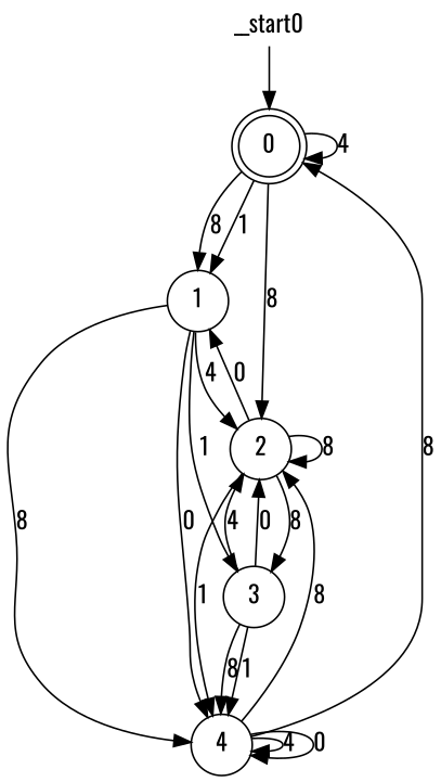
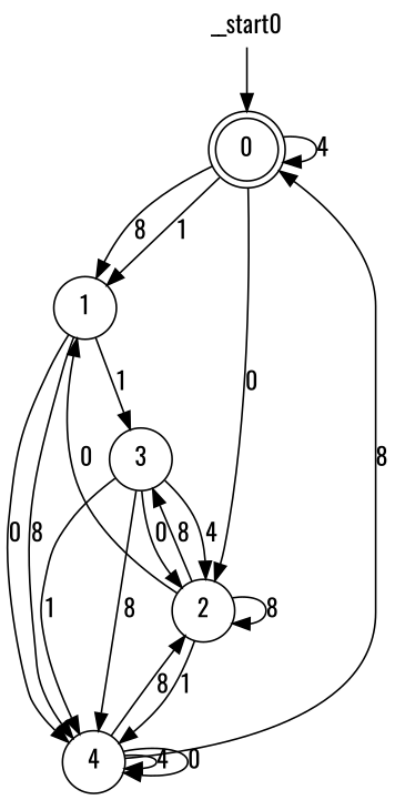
  digraph {
    fontname=Oswald
    node [fontname=Oswald shape=circle]
    edge [fontname=Oswald]
    n1 [label=0 shape=doublecircle]
    n2 [label=1]
    n3 [label=2]
    n4 [label=3]
    n5 [label=4]
    __start0 [height=0 shape=none width=0]
    n1 -> n1 [label=4]
    n1 -> n2 [label=1]
    n1 -> n2 [label=8]
-   n1 -> n3 [label=8]
-   n2 -> n3 [label=4]
+   n1 -> n3 [label=0]
    n2 -> n4 [label=1]
    n2 -> n5 [label=8]
    n2 -> n5 [label=0]
    n3 -> n2 [label=0]
    n3 -> n3 [label=8]
    n3 -> n4 [label=8]
    n3 -> n5 [label=1]
    n4 -> n3 [label=4]
    n4 -> n3 [label=0]
    n4 -> n5 [label=1]
    n4 -> n5 [label=8]
    n5 -> n1 [label=8]
    n5 -> n3 [label=8]
    n5 -> n5 [label=4]
    n5 -> n5 [label=0]
    __start0 -> n1
  }
